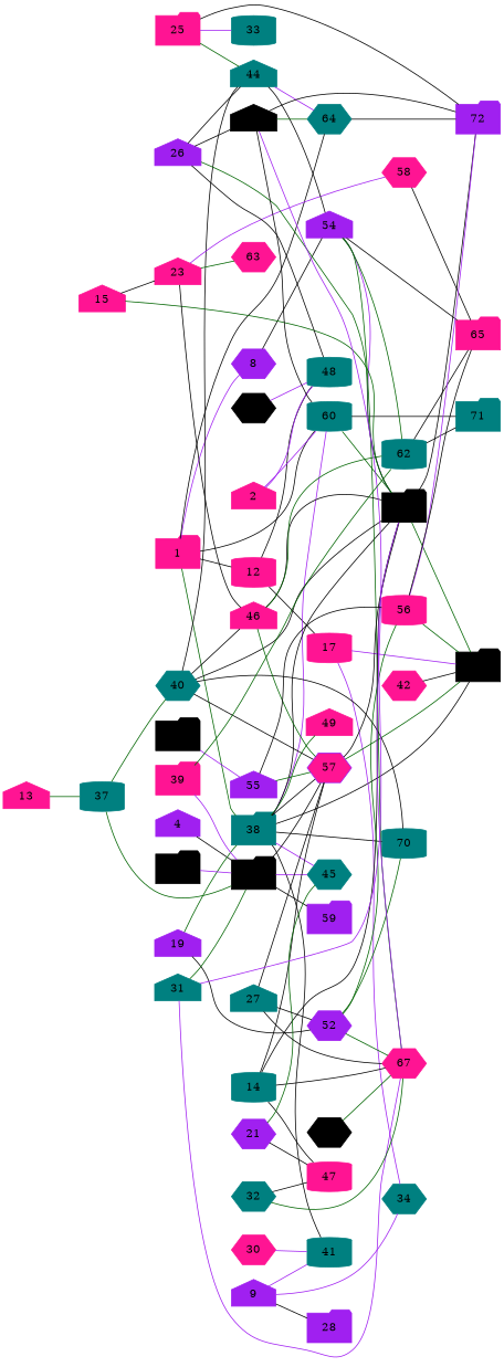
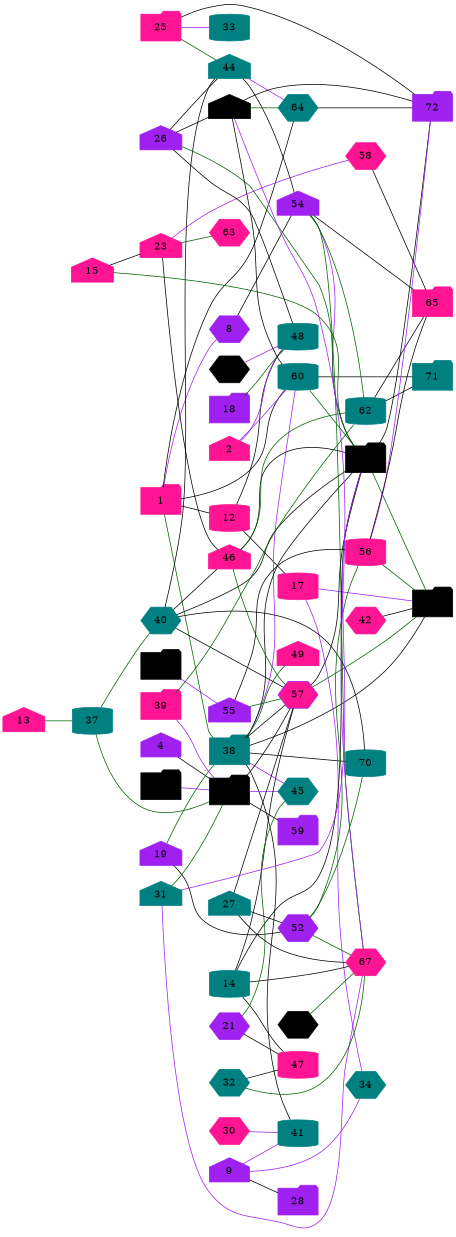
  graph {
    rankdir=LR
    node [color=deeppink shape=hexagon style=filled]
    edge [color=black weight=1.0]
    1 [shape=folder]
    8 [color=purple]
    12 [shape=cylinder]
    38 [color=teal shape=folder]
    60 [color=teal shape=cylinder]
    64 [color=teal]
    54 [color=purple shape=house]
    48 [color=teal shape=cylinder]
    17 [shape=cylinder]
    41 [color=teal shape=cylinder]
    57 [color=purple fillcolor=deeppink]
    61 [color=black shape=folder]
    68 [color=black shape=folder]
    45 [color=teal]
    49 [shape=house]
    70 [color=teal shape=cylinder]
    71 [color=teal shape=folder]
    72 [color=purple shape=folder]
    2 [shape=house]
    4 [color=purple shape=house]
    43 [color=black shape=folder]
    59 [color=purple shape=folder]
    67
    62 [color=teal shape=cylinder]
    65 [shape=folder]
    9 [color=purple shape=house]
    28 [color=purple shape=folder]
    34 [color=teal]
    10 [color=black]
    13 [shape=house]
    37 [color=teal shape=cylinder]
    40 [color=teal]
    14 [color=teal shape=cylinder]
    47 [shape=cylinder]
    15 [shape=house]
    23 [shape=house]
    46 [shape=house]
    n38 [label=63]
    58
    16 [color=black]
+   18 [color=purple shape=folder]
    19 [color=purple shape=house]
    52 [color=purple]
    56 [shape=cylinder]
    21 [color=purple]
    25 [shape=folder]
    33 [color=teal shape=cylinder]
    44 [color=teal shape=house]
    26 [color=purple shape=house]
    36 [color=black shape=house]
    27 [color=teal shape=house]
    29 [color=black shape=folder]
    30
    31 [color=teal shape=house]
    32 [color=teal]
    35 [color=black shape=folder]
    55 [color=purple shape=house]
    39 [shape=folder]
    42
    1 -- 8 [color=purple]
    1 -- 12
    1 -- 38 [color=darkgreen weight=2.0]
    1 -- 60
    1 -- 64
    8 -- 54
    12 -- 48
    12 -- 17
    38 -- 60 [color=purple]
    38 -- 41
    38 -- 57
    38 -- 61
    38 -- 68
    38 -- 45 [color=purple]
    38 -- 49 [color=darkgreen]
    38 -- 70
    60 -- 61 [color=darkgreen]
    60 -- 71 [weight=2.0]
    64 -- 72
    54 -- 61 [color=purple]
    54 -- 67 [color=darkgreen]
    54 -- 62 [color=darkgreen]
    54 -- 65
    17 -- 68 [color=purple]
    17 -- 34 [color=purple]
    57 -- 61
    57 -- 68 [color=darkgreen]
    61 -- 68 [color=darkgreen]
    61 -- 72
    2 -- 60 [color=purple]
    2 -- 48 [color=purple]
    4 -- 43
    43 -- 57 [weight=2.0]
    43 -- 45 [color=purple]
    43 -- 59
    62 -- 71
    62 -- 65
    9 -- 41 [color=purple]
    9 -- 28
    9 -- 34 [color=purple]
    10 -- 48 [color=purple]
    13 -- 37 [color=darkgreen]
    37 -- 43 [color=darkgreen]
    37 -- 40 [color=darkgreen]
    40 -- 57 [weight=2.0]
    40 -- 61
    40 -- 70
    40 -- 46
    40 -- 44
    14 -- 57
    14 -- 61
    14 -- 67
    14 -- 47
    15 -- 61 [color=darkgreen]
    15 -- 23
    23 -- 46
    23 -- n38 [color=darkgreen]
    23 -- 58 [color=purple]
    46 -- 57 [color=darkgreen]
    46 -- 61
    46 -- 62 [color=darkgreen]
    58 -- 65
    16 -- 67 [color=darkgreen]
+   18 -- 48 [color=darkgreen]
    19 -- 38 [color=darkgreen]
    19 -- 52
    52 -- 70 [color=darkgreen]
    52 -- 67 [color=darkgreen weight=2.0]
    52 -- 56 [color=darkgreen]
    56 -- 68 [color=darkgreen]
    56 -- 72 [color=purple]
    56 -- 65
    21 -- 45 [color=darkgreen]
    21 -- 47
    25 -- 72
    25 -- 33 [color=purple]
    25 -- 44 [color=darkgreen]
    44 -- 64 [color=purple]
    44 -- 54
    26 -- 48
    26 -- 61 [color=darkgreen]
    26 -- 44
    26 -- 36
    36 -- 60
    36 -- 64 [color=darkgreen]
    36 -- 72
    36 -- 67 [color=purple]
    27 -- 57
    27 -- 67
    27 -- 52 [weight=2.0]
    29 -- 43 [color=purple]
    30 -- 41 [color=purple]
    31 -- 61 [color=purple]
    31 -- 43 [color=darkgreen]
    31 -- 67 [color=purple]
    32 -- 67 [color=darkgreen]
    32 -- 47
    35 -- 55 [color=purple]
    55 -- 57 [color=darkgreen]
    55 -- 56
    39 -- 43 [color=purple]
    39 -- 62 [color=darkgreen]
    42 -- 68
  }
